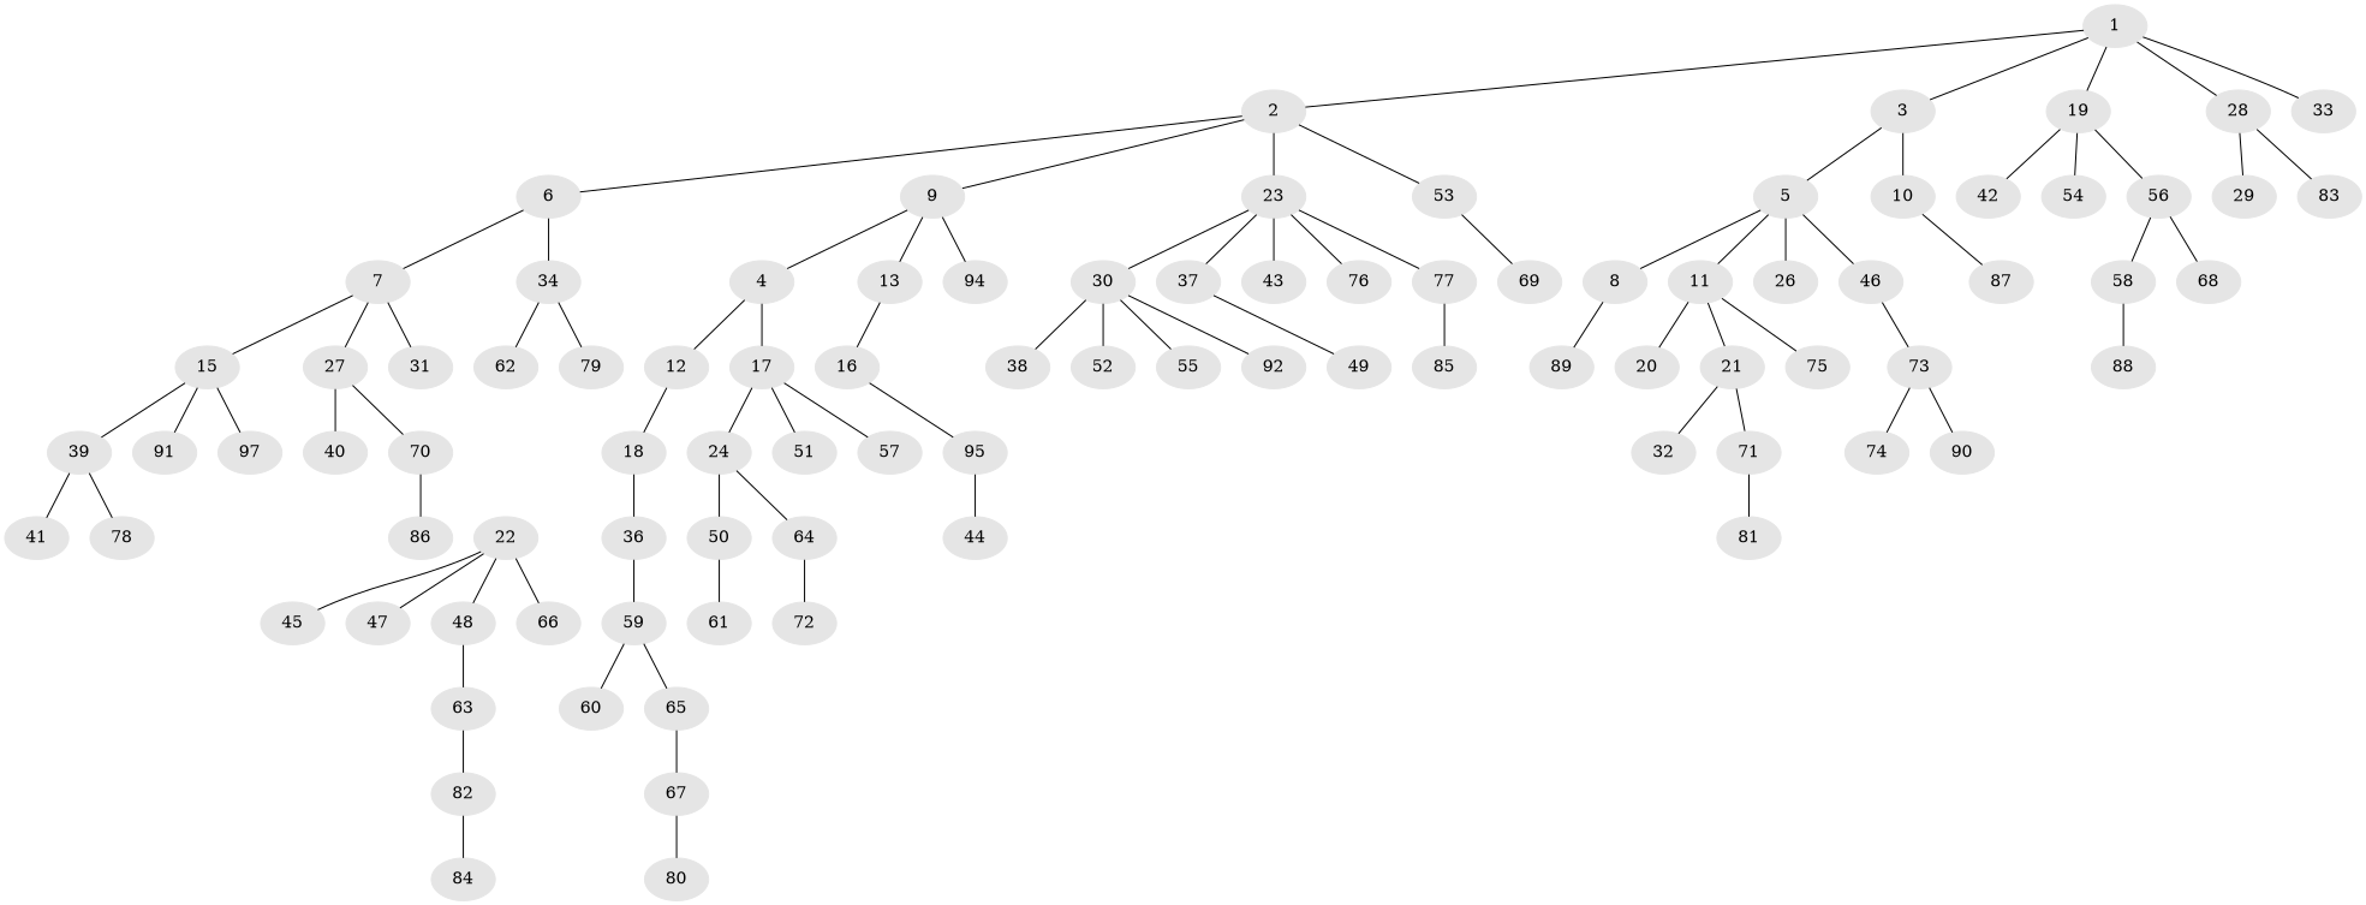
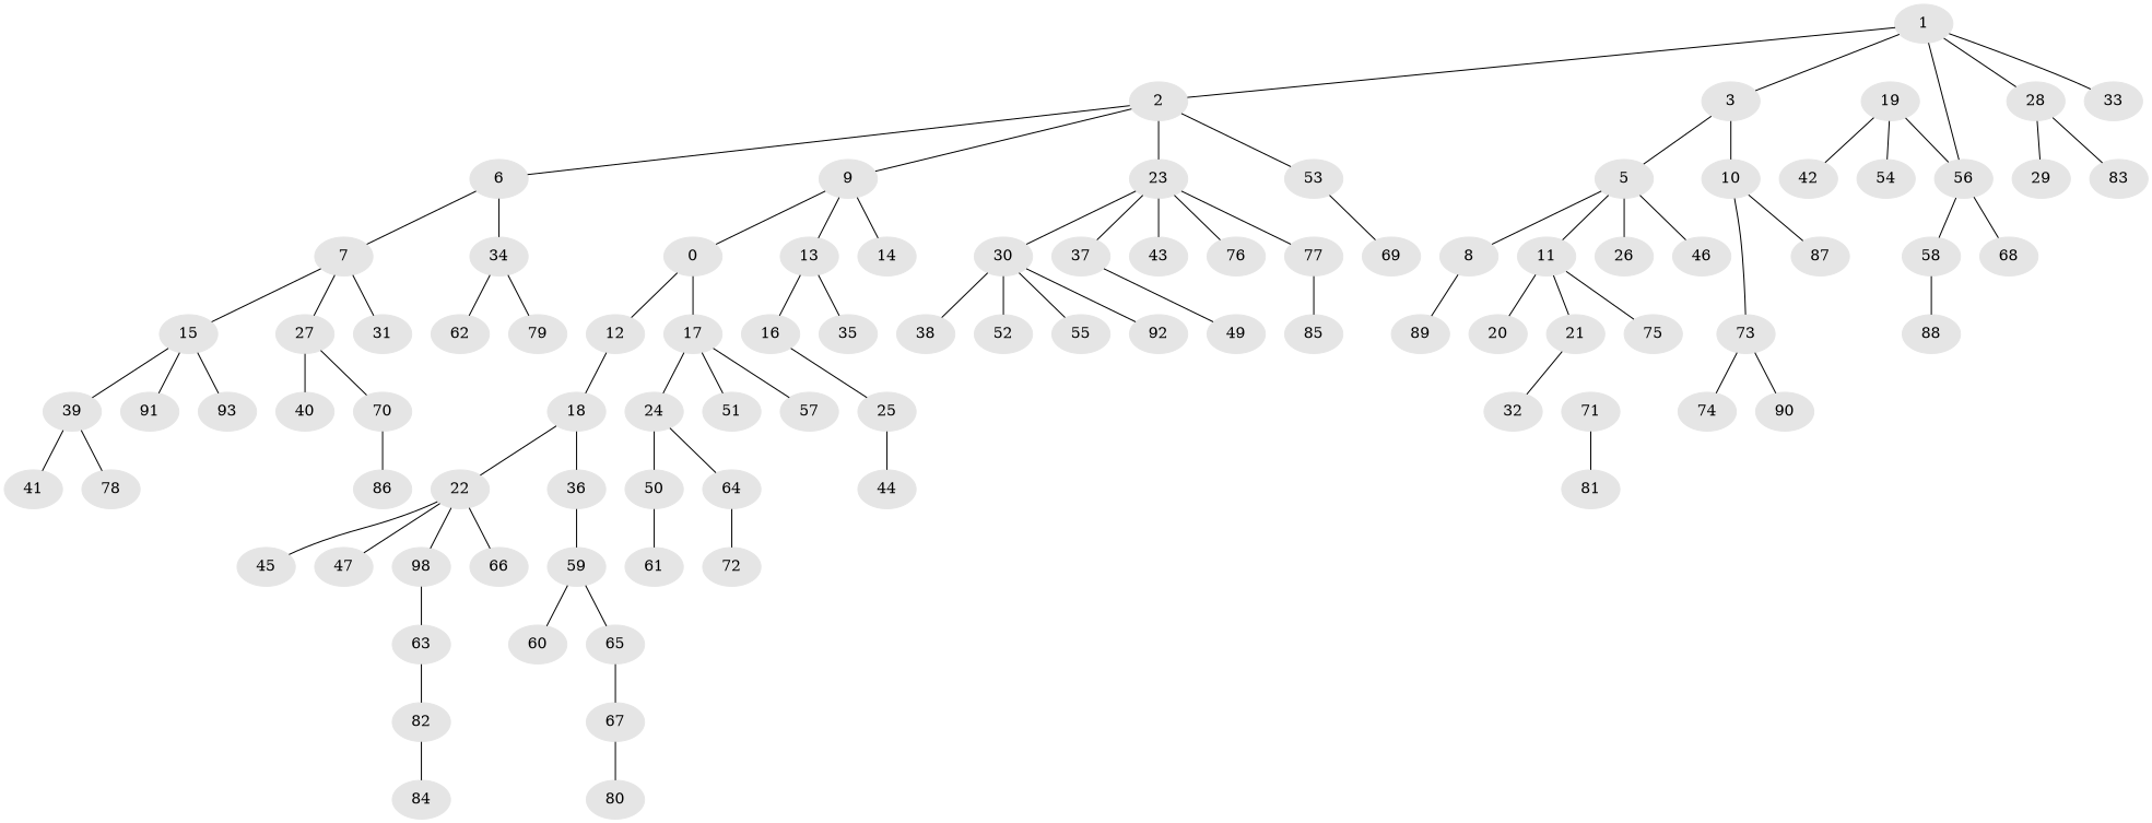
  graph {
    node [color=gray90 style=filled]
    1
    2
    3
    19
    28
    33
    6
    9
    23
    53
    5
    10
    42
    54
    56
    29
    83
-   4
+   4 [label=0]
    12
    17
    7
    34
    13
-   14 [label=94]
+   14
    30
    37
    43
    76
    77
    69
    8
    11
    26
    46
    73
    87
    18
    24
    51
    57
    89
    20
    21
    75
    15
    27
    31
    62
    79
    39
    91
-   93 [label=97]
+   93
    40
    70
    16
+   35
    74
    90
    32
    71
    22
    36
-   25 [label=95]
+   25
    41
    78
    44
    50
    64
    45
    47
-   48
+   48 [label=98]
    66
    59
    58
    68
    81
    63
    38
    52
    55
    92
    49
    85
    61
    72
    86
    60
    65
    82
    88
    67
    84
    80
    1 -- 2
    1 -- 3
-   1 -- 19
+   1 -- 56
    1 -- 28
    1 -- 33
    2 -- 6
    2 -- 9
    2 -- 23
    2 -- 53
    3 -- 5
    3 -- 10
    19 -- 42
    19 -- 54
    19 -- 56
    28 -- 29
    28 -- 83
    6 -- 7
    6 -- 34
    9 -- 4
    9 -- 13
    9 -- 14
    23 -- 30
    23 -- 37
    23 -- 43
    23 -- 76
    23 -- 77
    53 -- 69
    5 -- 8
    5 -- 11
    5 -- 26
    5 -- 46
-   46 -- 73
+   10 -- 73
    10 -- 87
    56 -- 58
    56 -- 68
    4 -- 12
    4 -- 17
    12 -- 18
    17 -- 24
    17 -- 51
    17 -- 57
    7 -- 15
    7 -- 27
    7 -- 31
    34 -- 62
    34 -- 79
    13 -- 16
+   13 -- 35
    30 -- 38
    30 -- 52
    30 -- 55
    30 -- 92
    37 -- 49
    77 -- 85
    8 -- 89
    11 -- 20
    11 -- 21
    11 -- 75
    73 -- 74
    73 -- 90
+   18 -- 22
    18 -- 36
    24 -- 50
    24 -- 64
    21 -- 32
-   21 -- 71
    15 -- 39
    15 -- 91
    15 -- 93
    27 -- 40
    27 -- 70
    39 -- 41
    39 -- 78
    70 -- 86
    16 -- 25
    71 -- 81
    22 -- 45
    22 -- 47
    22 -- 48
    22 -- 66
    36 -- 59
    25 -- 44
    50 -- 61
    64 -- 72
    48 -- 63
    59 -- 60
    59 -- 65
    58 -- 88
    63 -- 82
    65 -- 67
    82 -- 84
    67 -- 80
  }
